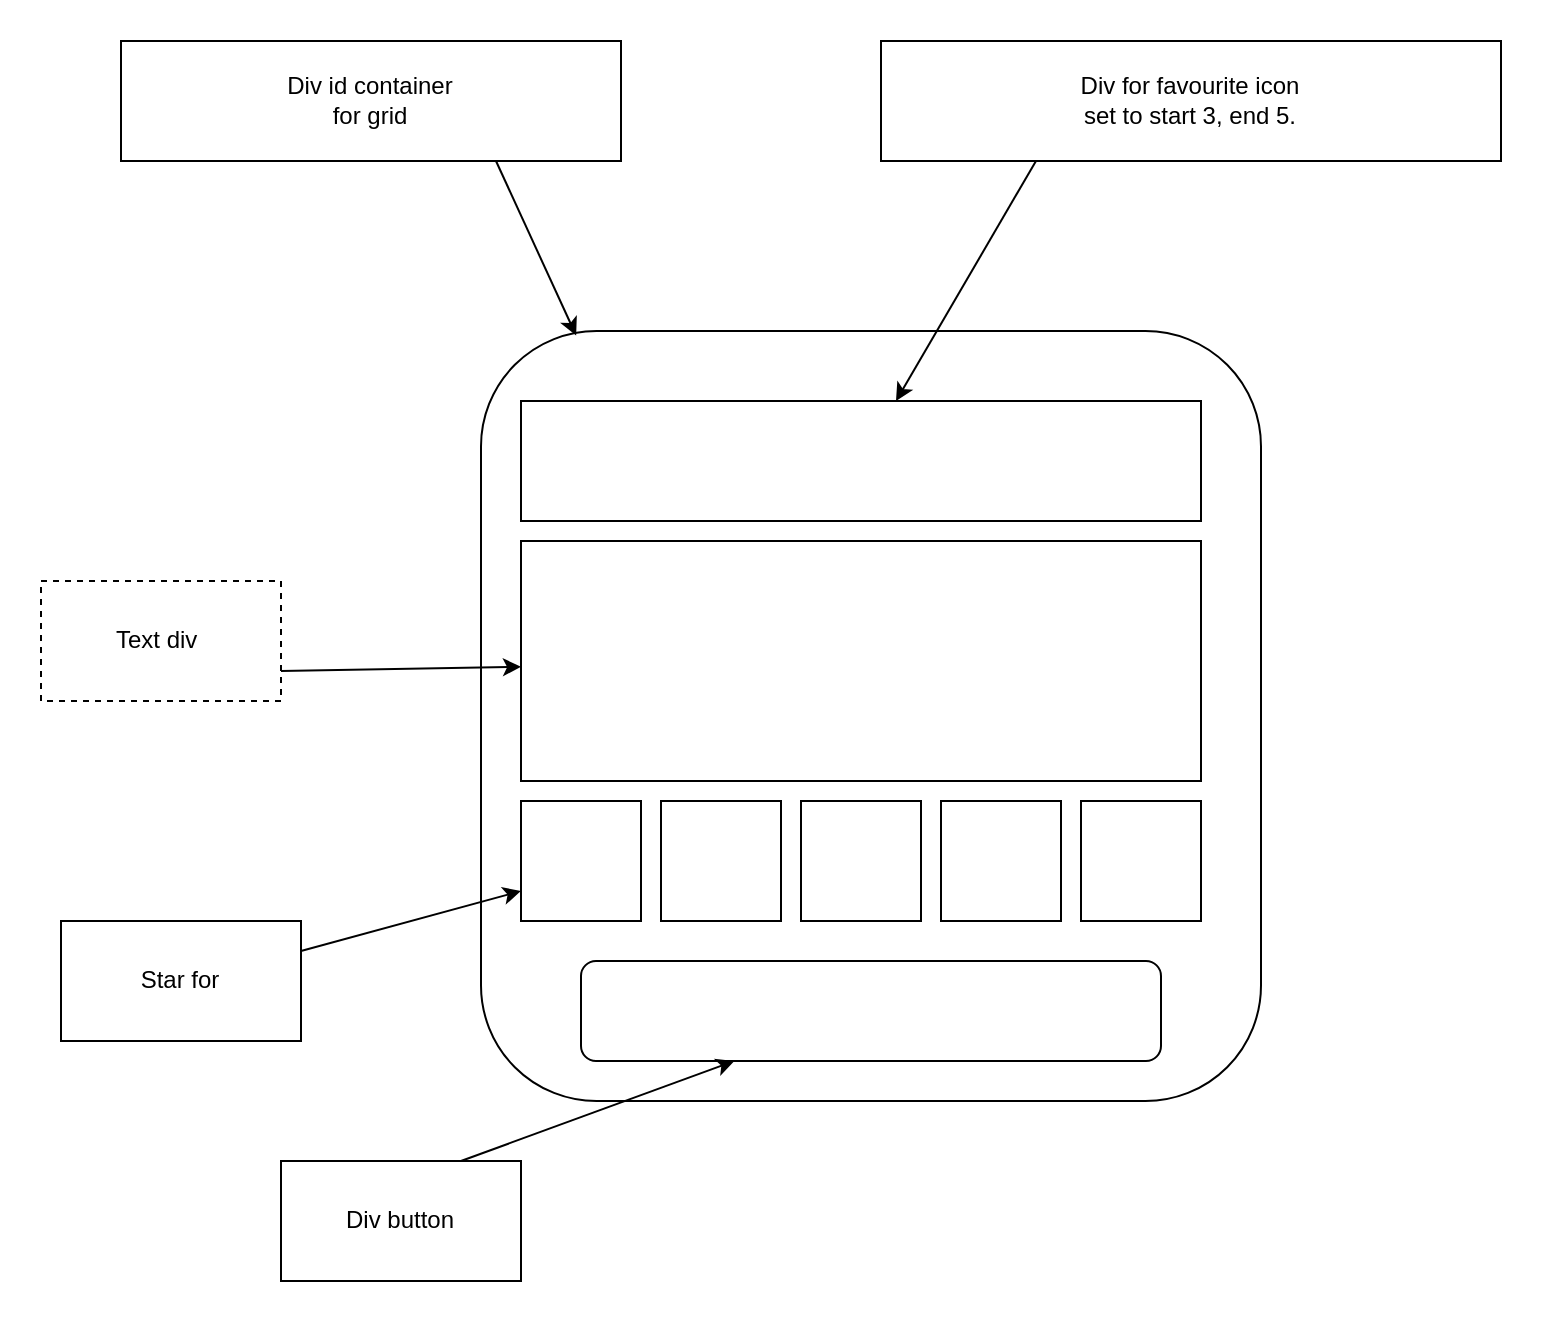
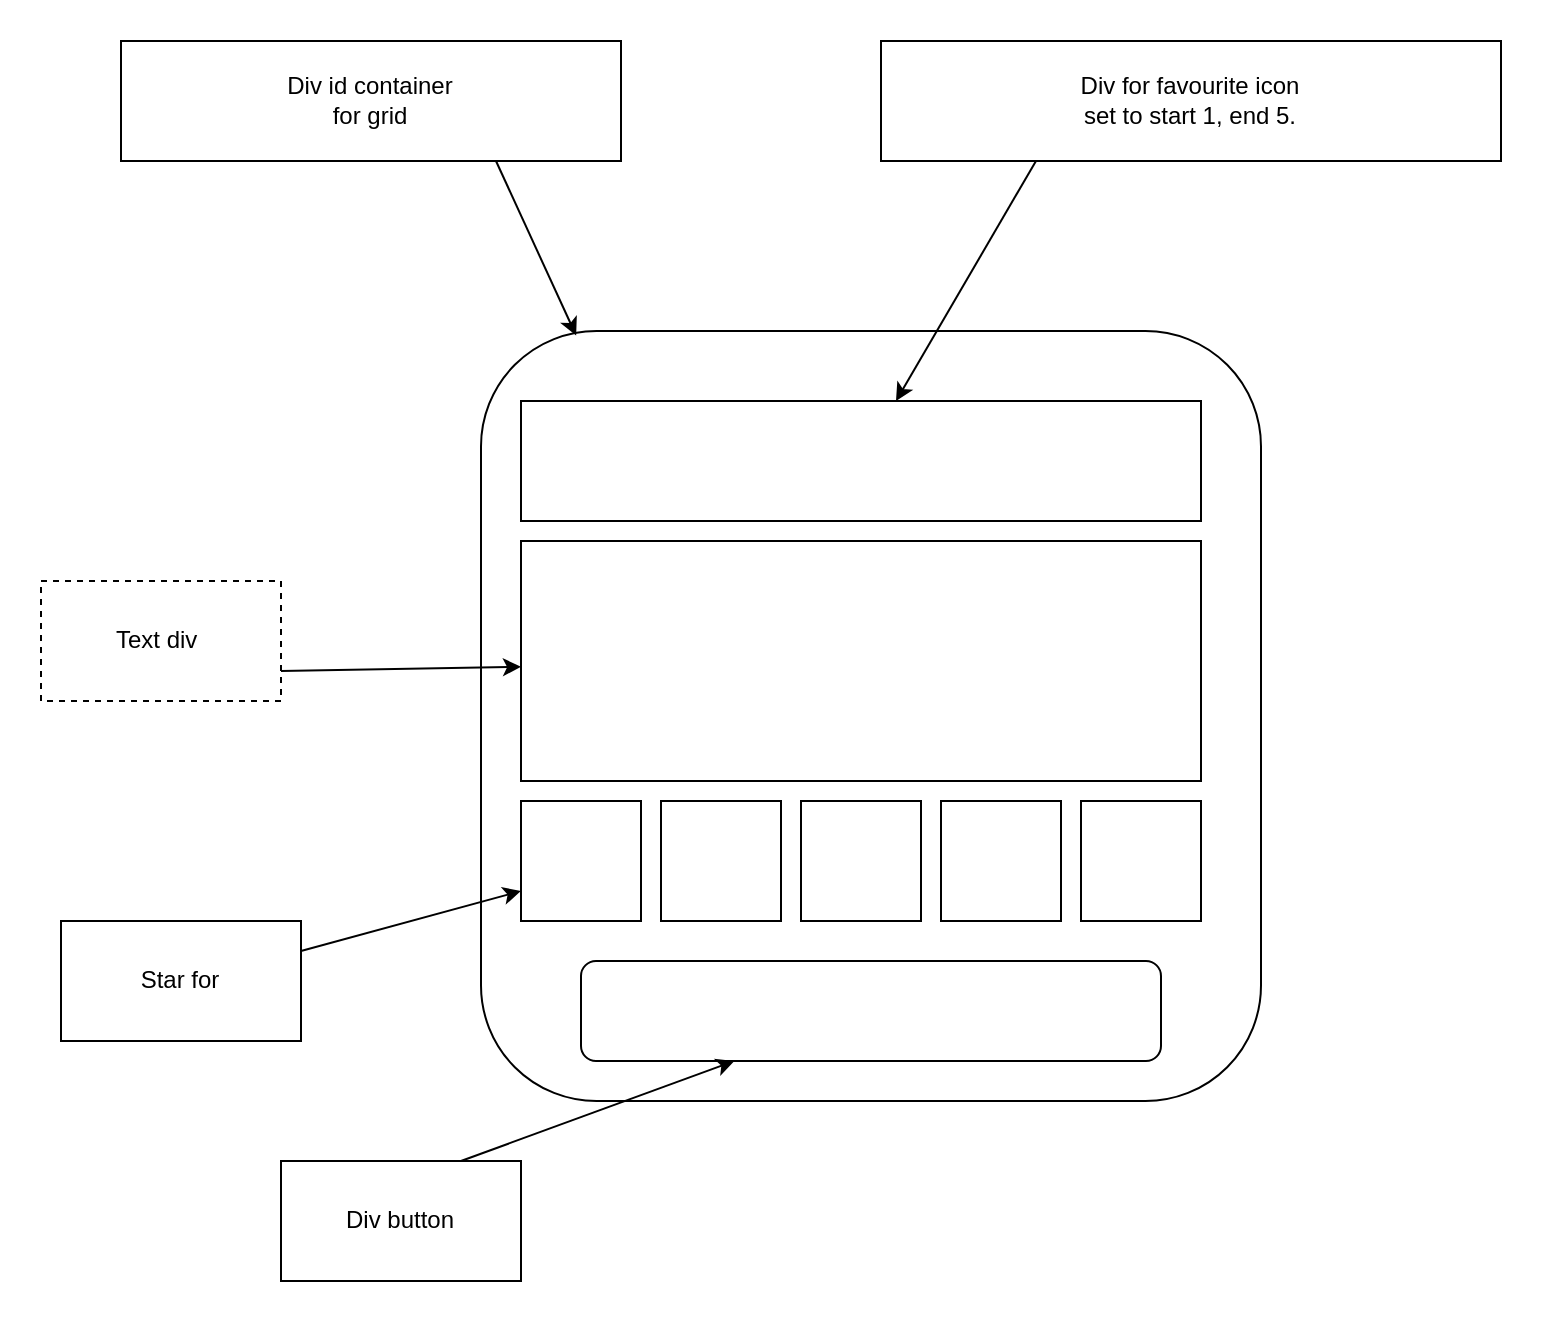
  <mxCell id="0" />
  <mxCell id="1" parent="0" />
  <mxCell id="2" value="" style="rounded=1;whiteSpace=wrap;html=1;" vertex="1" parent="1"><mxGeometry x="240" y="165" width="390" height="385" as="geometry" /></mxCell>
  <mxCell id="3" style="edgeStyle=none;html=1;exitX=0.75;exitY=1;exitDx=0;exitDy=0;entryX=0.122;entryY=0.006;entryDx=0;entryDy=0;entryPerimeter=0;" edge="1" parent="1" source="4" target="2"><mxGeometry relative="1" as="geometry" /></mxCell>
  <mxCell id="4" value="Div id container&lt;br&gt;for grid" style="rounded=0;whiteSpace=wrap;html=1;" vertex="1" parent="1"><mxGeometry x="60" y="20" width="250" height="60" as="geometry" /></mxCell>
  <mxCell id="5" value="" style="rounded=0;whiteSpace=wrap;html=1;" vertex="1" parent="1"><mxGeometry x="260" y="200" width="340" height="60" as="geometry" /></mxCell>
  <mxCell id="6" style="edgeStyle=none;html=1;exitX=0.25;exitY=1;exitDx=0;exitDy=0;" edge="1" parent="1" source="7" target="5"><mxGeometry relative="1" as="geometry" /></mxCell>
- <mxCell id="7" value="Div for favourite icon&lt;br&gt;set to start 3, end 5." style="rounded=0;whiteSpace=wrap;html=1;" vertex="1" parent="1"><mxGeometry x="440" y="20" width="310" height="60" as="geometry" /></mxCell>
+ <mxCell id="7" value="Div for favourite icon&lt;br&gt;set to start 1, end 5." style="rounded=0;whiteSpace=wrap;html=1;" vertex="1" parent="1"><mxGeometry x="440" y="20" width="310" height="60" as="geometry" /></mxCell>
  <mxCell id="8" value="" style="rounded=0;whiteSpace=wrap;html=1;" vertex="1" parent="1"><mxGeometry x="260" y="270" width="340" height="120" as="geometry" /></mxCell>
  <mxCell id="9" style="edgeStyle=none;html=1;exitX=1;exitY=0.75;exitDx=0;exitDy=0;" edge="1" parent="1" source="10" target="8"><mxGeometry relative="1" as="geometry" /></mxCell>
  <mxCell id="10" value="Text div&amp;nbsp;" style="rounded=0;whiteSpace=wrap;html=1;dashed=1;" vertex="1" parent="1"><mxGeometry x="20" y="290" width="120" height="60" as="geometry" /></mxCell>
  <mxCell id="11" value="" style="rounded=0;whiteSpace=wrap;html=1;" vertex="1" parent="1"><mxGeometry x="260" y="400" width="60" height="60" as="geometry" /></mxCell>
  <mxCell id="12" value="" style="rounded=0;whiteSpace=wrap;html=1;" vertex="1" parent="1"><mxGeometry x="330" y="400" width="60" height="60" as="geometry" /></mxCell>
  <mxCell id="13" value="" style="rounded=0;whiteSpace=wrap;html=1;" vertex="1" parent="1"><mxGeometry x="400" y="400" width="60" height="60" as="geometry" /></mxCell>
  <mxCell id="14" value="" style="rounded=0;whiteSpace=wrap;html=1;" vertex="1" parent="1"><mxGeometry x="470" y="400" width="60" height="60" as="geometry" /></mxCell>
  <mxCell id="15" value="" style="rounded=0;whiteSpace=wrap;html=1;" vertex="1" parent="1"><mxGeometry x="540" y="400" width="60" height="60" as="geometry" /></mxCell>
  <mxCell id="16" style="edgeStyle=none;html=1;exitX=1;exitY=0.25;exitDx=0;exitDy=0;entryX=0;entryY=0.75;entryDx=0;entryDy=0;" edge="1" parent="1" source="17" target="11"><mxGeometry relative="1" as="geometry" /></mxCell>
  <mxCell id="17" value="Star for" style="rounded=0;whiteSpace=wrap;html=1;" vertex="1" parent="1"><mxGeometry x="30" y="460" width="120" height="60" as="geometry" /></mxCell>
  <mxCell id="18" value="" style="rounded=1;whiteSpace=wrap;html=1;" vertex="1" parent="1"><mxGeometry x="290" y="480" width="290" height="50" as="geometry" /></mxCell>
  <mxCell id="19" style="edgeStyle=none;html=1;exitX=0.75;exitY=0;exitDx=0;exitDy=0;" edge="1" parent="1" source="20" target="18"><mxGeometry relative="1" as="geometry" /></mxCell>
  <mxCell id="20" value="Div button" style="rounded=0;whiteSpace=wrap;html=1;" vertex="1" parent="1"><mxGeometry x="140" y="580" width="120" height="60" as="geometry" /></mxCell>
